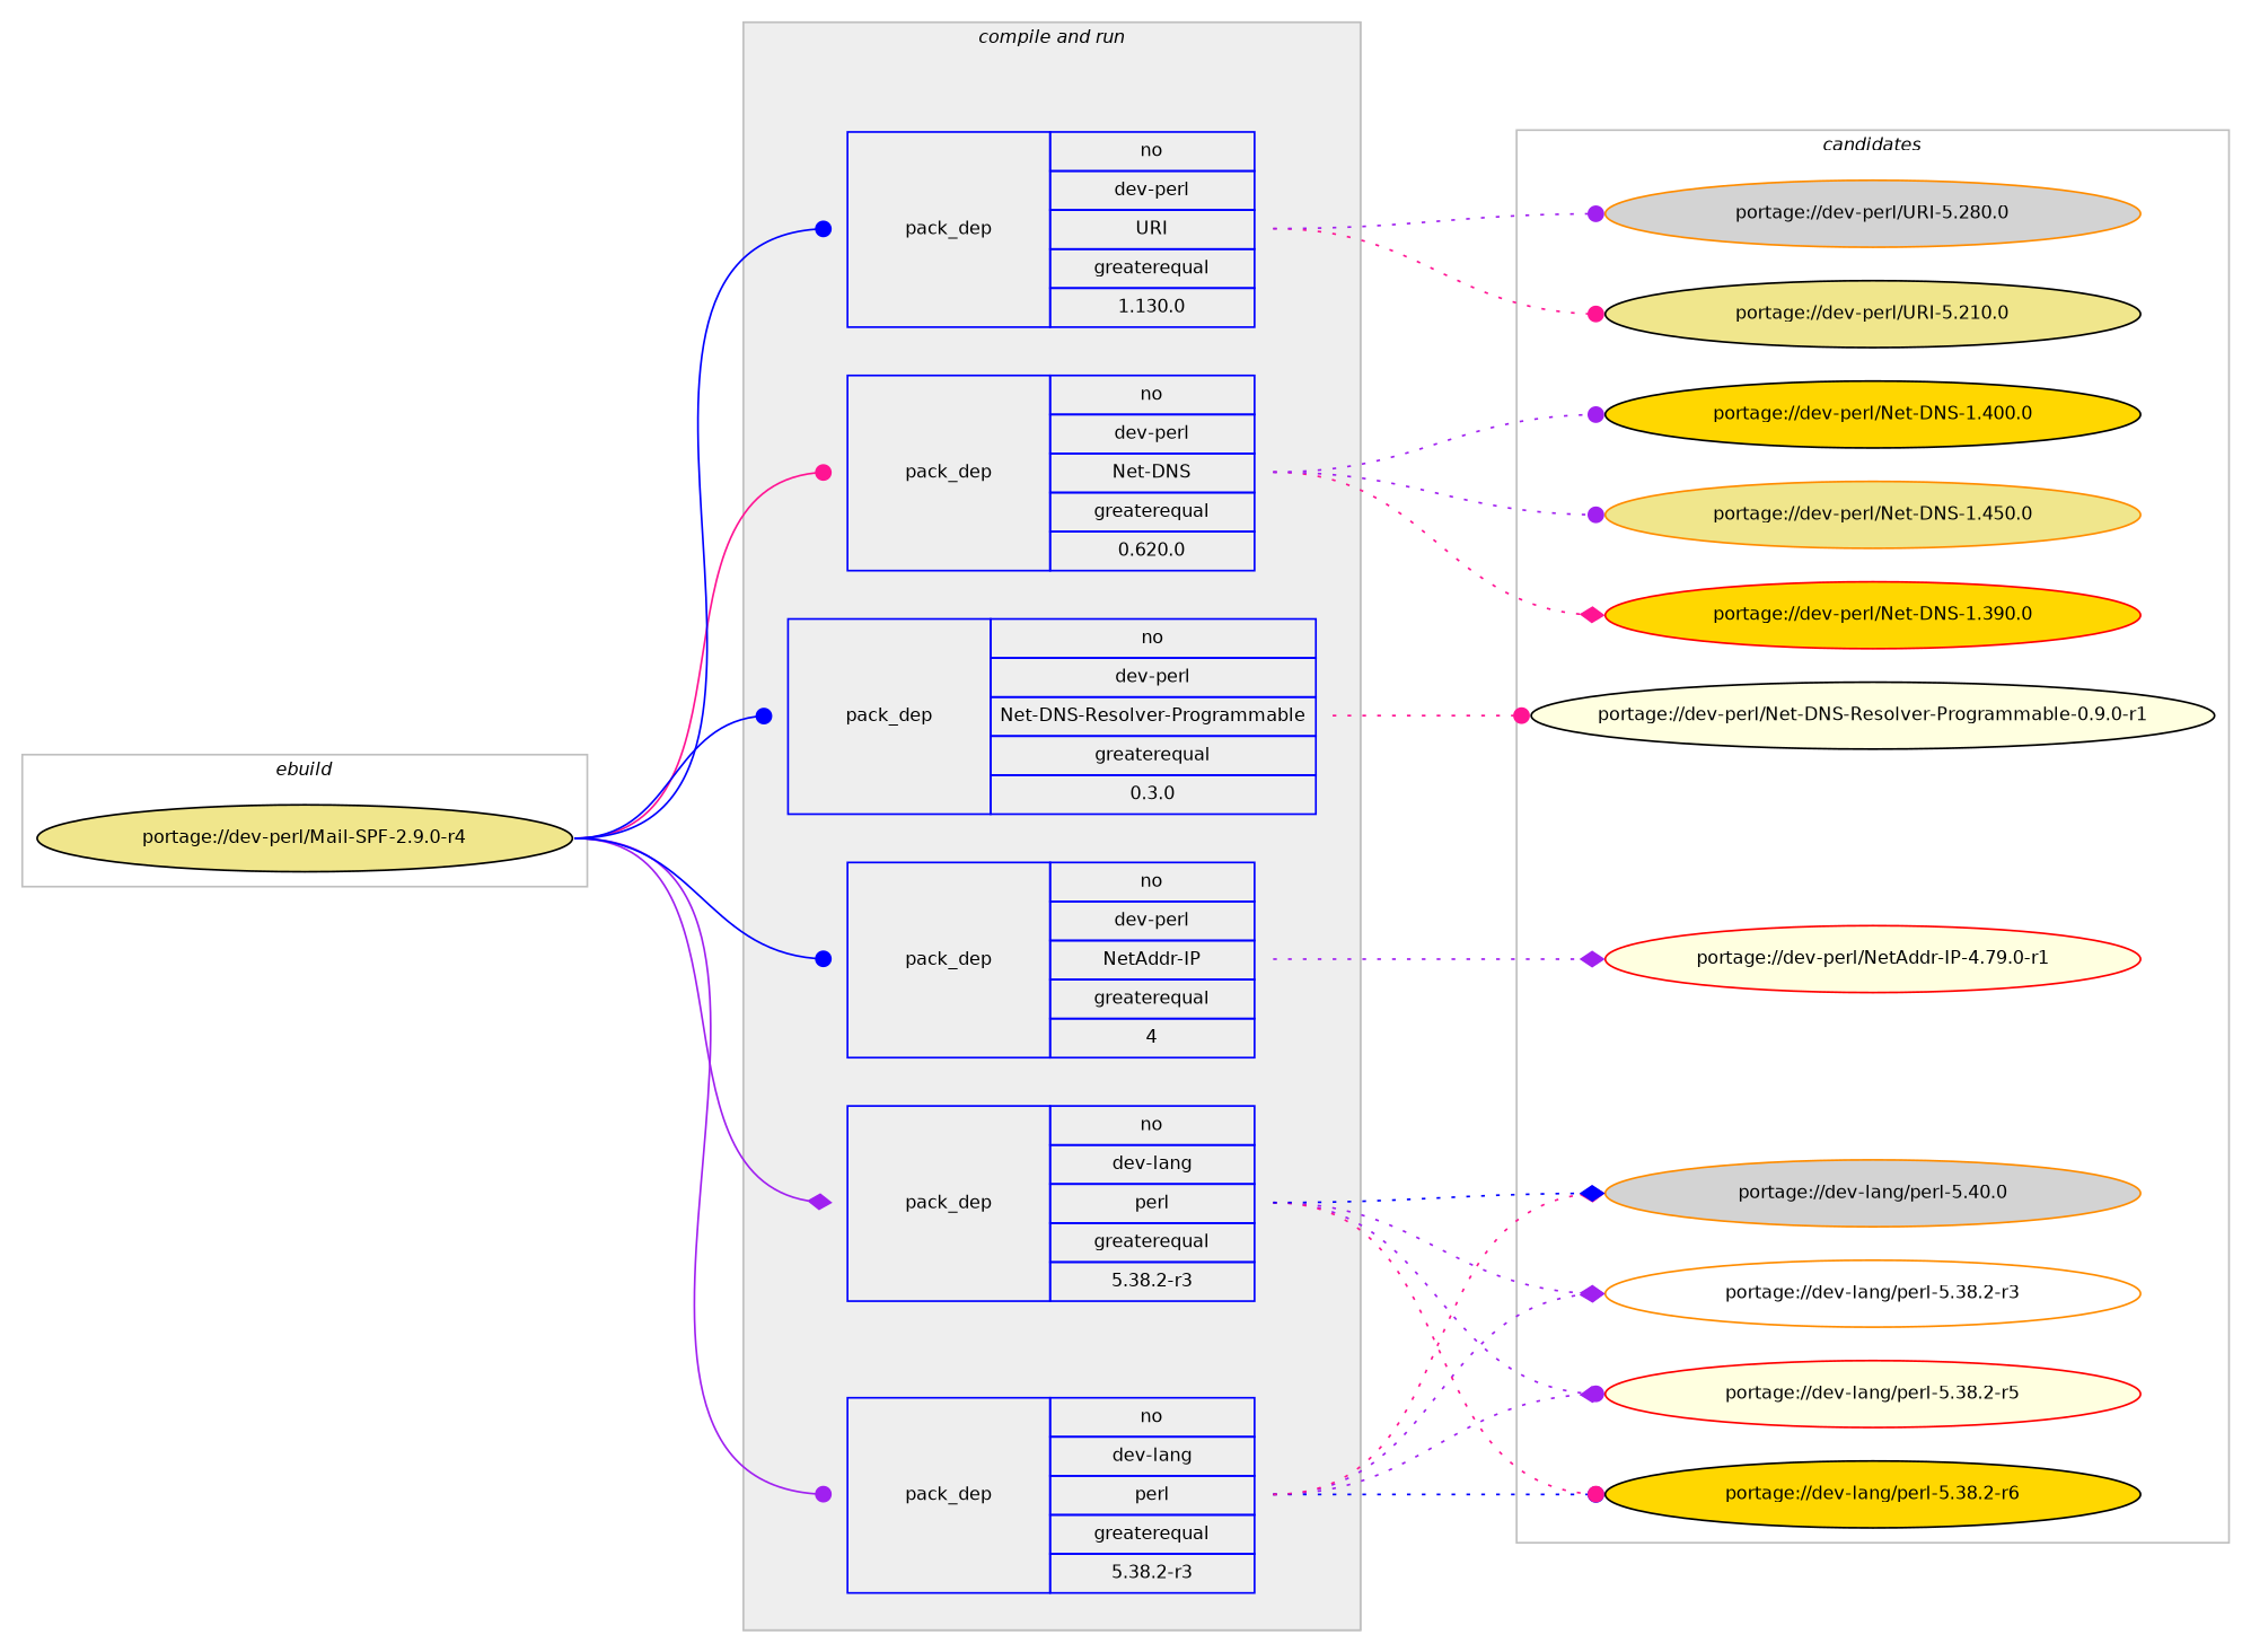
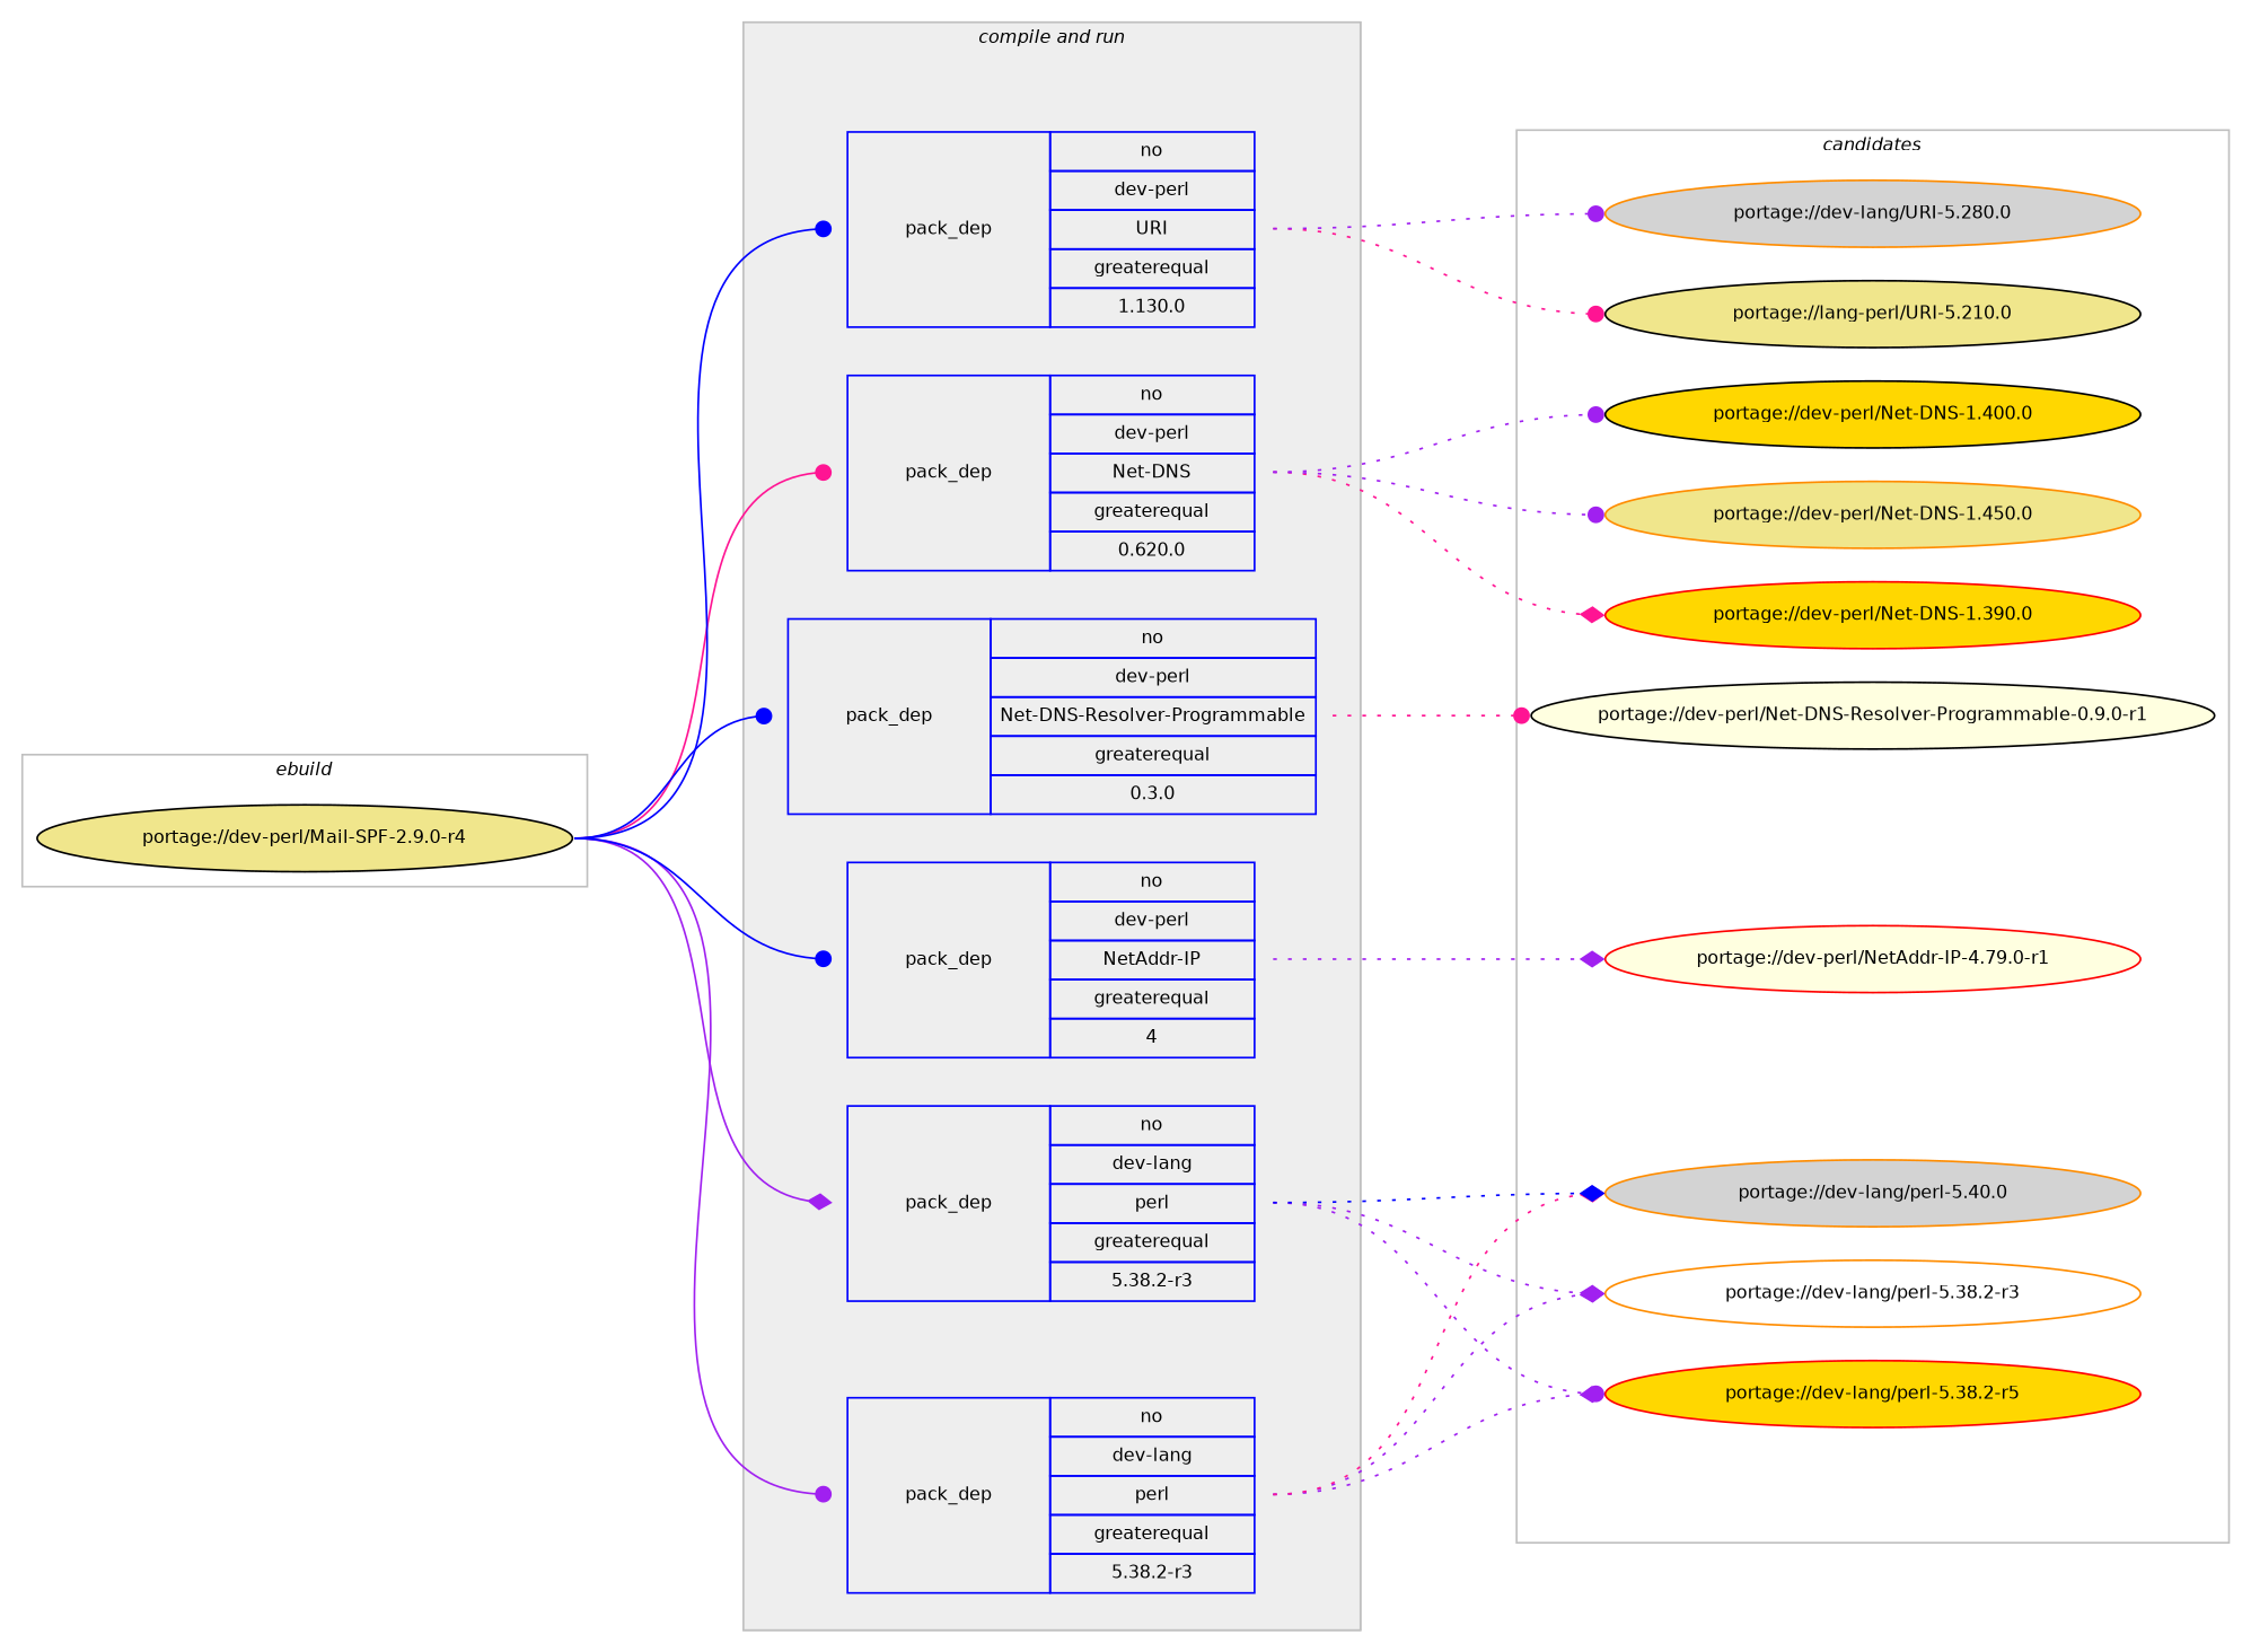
  digraph {
    compound=true
    concentrate=true
    fontname=Helvetica
    fontsize=10
    newrank=true
    rankdir=LR
    ranksep=1.5
    node [color=blue fontname=Helvetica fontsize=10 style=filled]
    edge [arrowhead=dot color=purple headport=w style=dotted tailport=e weight=100]
    n1 [color=black fillcolor=khaki label="portage://dev-perl/Mail-SPF-2.9.0-r4" width=4]
    n2 [label=<<TABLE BORDER="0" CELLBORDER="1" CELLSPACING="0" CELLPADDING="4" WIDTH="220"><TR><TD ROWSPAN="6" CELLPADDING="30">pack_dep</TD></TR><TR><TD WIDTH="110">no</TD></TR><TR><TD>dev-lang</TD></TR><TR><TD>perl</TD></TR><TR><TD>greaterequal</TD></TR><TR><TD>5.38.2-r3</TD></TR></TABLE>> shape=none style=""]
    n3 [label=<<TABLE BORDER="0" CELLBORDER="1" CELLSPACING="0" CELLPADDING="4" WIDTH="220"><TR><TD ROWSPAN="6" CELLPADDING="30">pack_dep</TD></TR><TR><TD WIDTH="110">no</TD></TR><TR><TD>dev-lang</TD></TR><TR><TD>perl</TD></TR><TR><TD>greaterequal</TD></TR><TR><TD>5.38.2-r3</TD></TR></TABLE>> shape=none style=""]
    n4 [label=<<TABLE BORDER="0" CELLBORDER="1" CELLSPACING="0" CELLPADDING="4" WIDTH="220"><TR><TD ROWSPAN="6" CELLPADDING="30">pack_dep</TD></TR><TR><TD WIDTH="110">no</TD></TR><TR><TD>dev-perl</TD></TR><TR><TD>Net-DNS</TD></TR><TR><TD>greaterequal</TD></TR><TR><TD>0.620.0</TD></TR></TABLE>> shape=none style=""]
    n5 [label=<<TABLE BORDER="0" CELLBORDER="1" CELLSPACING="0" CELLPADDING="4" WIDTH="220"><TR><TD ROWSPAN="6" CELLPADDING="30">pack_dep</TD></TR><TR><TD WIDTH="110">no</TD></TR><TR><TD>dev-perl</TD></TR><TR><TD>Net-DNS-Resolver-Programmable</TD></TR><TR><TD>greaterequal</TD></TR><TR><TD>0.3.0</TD></TR></TABLE>> shape=none style=""]
    n6 [label=<<TABLE BORDER="0" CELLBORDER="1" CELLSPACING="0" CELLPADDING="4" WIDTH="220"><TR><TD ROWSPAN="6" CELLPADDING="30">pack_dep</TD></TR><TR><TD WIDTH="110">no</TD></TR><TR><TD>dev-perl</TD></TR><TR><TD>NetAddr-IP</TD></TR><TR><TD>greaterequal</TD></TR><TR><TD>4</TD></TR></TABLE>> shape=none style=""]
    n7 [label=<<TABLE BORDER="0" CELLBORDER="1" CELLSPACING="0" CELLPADDING="4" WIDTH="220"><TR><TD ROWSPAN="6" CELLPADDING="30">pack_dep</TD></TR><TR><TD WIDTH="110">no</TD></TR><TR><TD>dev-perl</TD></TR><TR><TD>URI</TD></TR><TR><TD>greaterequal</TD></TR><TR><TD>1.130.0</TD></TR></TABLE>> shape=none style=""]
    n8 [color=darkorange fillcolor=white label="portage://dev-lang/perl-5.38.2-r3" width=4]
-   n9 [color=red fillcolor=lightyellow label="portage://dev-lang/perl-5.38.2-r5" width=4]
-   n10 [color=black fillcolor=gold label="portage://dev-lang/perl-5.38.2-r6" width=4]
+   n9 [color=red fillcolor=gold label="portage://dev-lang/perl-5.38.2-r5" width=4]
    n11 [color=darkorange fillcolor=lightgrey label="portage://dev-lang/perl-5.40.0" width=4]
    n12 [color=red fillcolor=gold label="portage://dev-perl/Net-DNS-1.390.0" width=4]
    n13 [color=black fillcolor=gold label="portage://dev-perl/Net-DNS-1.400.0" width=4]
    n14 [color=darkorange fillcolor=khaki label="portage://dev-perl/Net-DNS-1.450.0" width=4]
    n15 [color=black fillcolor=lightyellow label="portage://dev-perl/Net-DNS-Resolver-Programmable-0.9.0-r1" width=4]
    n16 [color=red fillcolor=lightyellow label="portage://dev-perl/NetAddr-IP-4.79.0-r1" width=4]
-   n17 [color=black fillcolor=khaki label="portage://dev-perl/URI-5.210.0" width=4]
-   n18 [color=darkorange fillcolor=lightgrey label="portage://dev-perl/URI-5.280.0" width=4]
+   n17 [color=black fillcolor=khaki label="portage://lang-perl/URI-5.210.0" width=4]
+   n18 [color=darkorange fillcolor=lightgrey label="portage://dev-lang/URI-5.280.0" width=4]
    subgraph cluster_1 {
      color=gray
      label=<<i>ebuild</i>>
      rank=same
      n1
    }
    subgraph cluster_2 {
      color=gray
      label=<<i>dependencies</i>>
      subgraph cluster_3 {
        color=gray
        fillcolor="#eeeeee"
        label=<<i>run</i>>
        style=filled
        subgraph sub_4 {
          color=gray
          fillcolor="#eeeeee"
          label=<<i>run</i>>
          style=filled
          n3
        }
        subgraph sub_5 {
          color=gray
          fillcolor="#eeeeee"
          label=<<i>run</i>>
          style=filled
          n4
        }
        subgraph sub_6 {
          color=gray
          fillcolor="#eeeeee"
          label=<<i>run</i>>
          style=filled
          n5
        }
        subgraph sub_7 {
          color=gray
          fillcolor="#eeeeee"
          label=<<i>run</i>>
          style=filled
          n6
        }
        subgraph sub_8 {
          color=gray
          fillcolor="#eeeeee"
          label=<<i>run</i>>
          style=filled
          n7
        }
      }
      subgraph cluster_9 {
        color=gray
        fillcolor="#eeeeee"
        label=<<i>compile</i>>
        style=filled
        subgraph sub_10 {
          color=gray
          fillcolor="#eeeeee"
          label=<<i>compile</i>>
          style=filled
          n2
        }
      }
      subgraph cluster_11 {
        color=gray
        fillcolor="#eeeeee"
        label=<<i>compile and run</i>>
        style=filled
      }
    }
    subgraph cluster_12 {
      color=gray
      label=<<i>candidates</i>>
      rank=same
      subgraph sub_13 {
        color=black
        label=<<i>candidates</i>>
        nodesep=1
        rank=same
        n8
        n9
-       n10
        n11
      }
      subgraph sub_14 {
        color=black
        label=<<i>candidates</i>>
        nodesep=1
        rank=same
        n8
        n9
-       n10
        n11
      }
      subgraph sub_15 {
        color=black
        label=<<i>candidates</i>>
        nodesep=1
        rank=same
        n12
        n13
        n14
      }
      subgraph sub_16 {
        color=black
        label=<<i>candidates</i>>
        nodesep=1
        rank=same
        n15
      }
      subgraph sub_17 {
        color=black
        label=<<i>candidates</i>>
        nodesep=1
        rank=same
        n16
      }
      subgraph sub_18 {
        color=black
        label=<<i>candidates</i>>
        nodesep=1
        rank=same
        n17
        n18
      }
    }
    n1 -> n2 [style=solid weight=20]
    n1 -> n3 [arrowhead=diamond style=solid weight=20]
    n1 -> n4 [color=deeppink style=solid weight=20]
    n1 -> n5 [color=blue style=solid weight=20]
    n1 -> n6 [color=blue style=solid weight=20]
    n1 -> n7 [color=blue style=solid weight=20]
    n2 -> n8 [arrowhead=diamond]
    n2 -> n9 [arrowhead=diamond]
-   n2 -> n10 [color=blue]
    n2 -> n11 [arrowhead=diamond color=deeppink]
    n3 -> n8 [arrowhead=diamond]
    n3 -> n9
-   n3 -> n10 [color=deeppink]
    n3 -> n11 [arrowhead=diamond color=blue]
    n4 -> n12 [arrowhead=diamond color=deeppink]
    n4 -> n13
    n4 -> n14
    n5 -> n15 [color=deeppink]
    n6 -> n16 [arrowhead=diamond]
    n7 -> n17 [color=deeppink]
    n7 -> n18
  }
